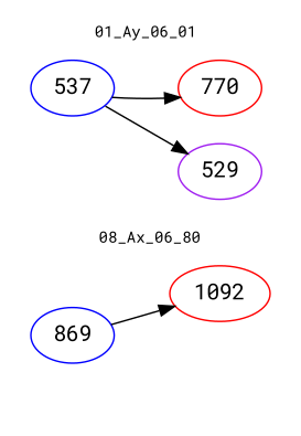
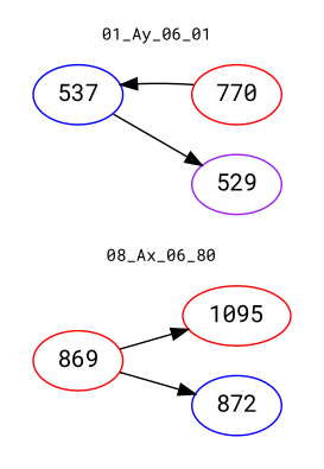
  digraph {
    fontname="Roboto Mono"
    rankdir=LR
    node [color=blue fontname="Roboto Mono"]
    edge [color=black fontname="Roboto Mono"]
-   n1 [label=869]
-   n3 [color=red label=1092]
+   n1 [color=red label=869]
+   n2 [label=872]
+   n3 [color=red label=1095]
    n4 [label=537]
    n5 [color=purple label=529]
    n6 [color=red label=770]
    subgraph cluster_1 {
      color=white
      fontsize=10
      label="08_Ax_06_80"
      n1
+     n2
      n3
    }
    subgraph cluster_2 {
      color=white
      fontsize=10
      label="01_Ay_06_01"
      n4
      n5
      n6
    }
+   n1 -> n2
    n1 -> n3
    n4 -> n5
-   n4 -> n6
+   n6 -> n4
  }
